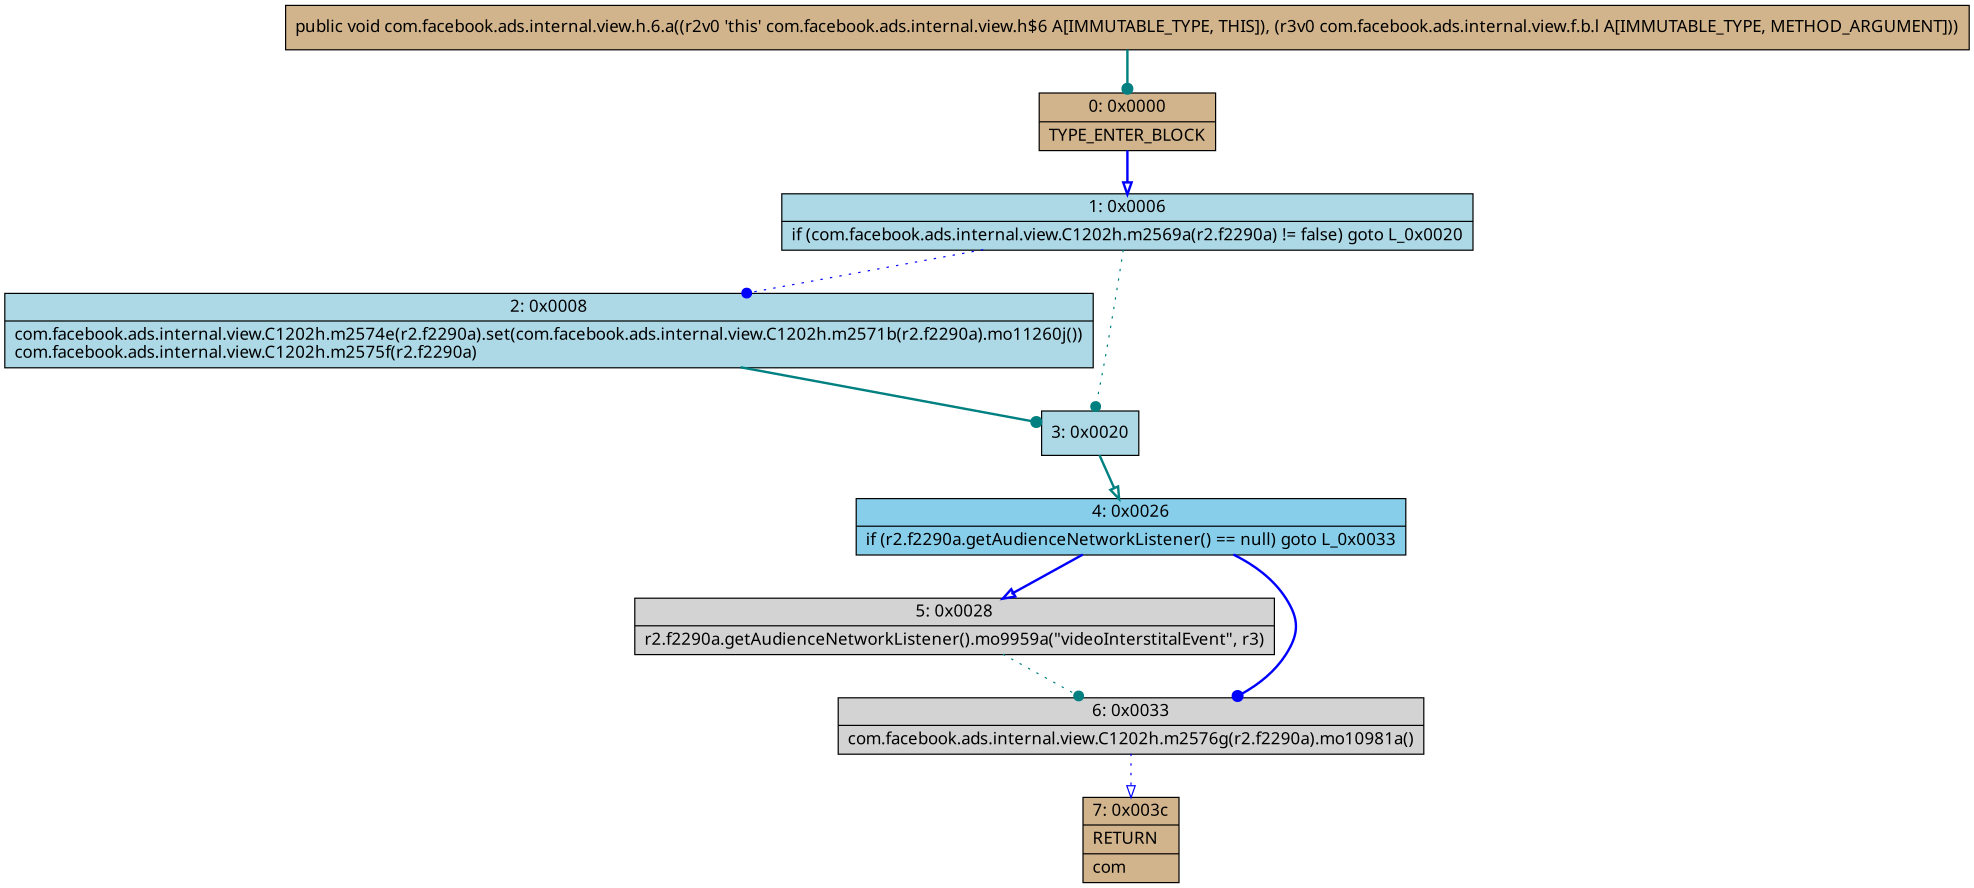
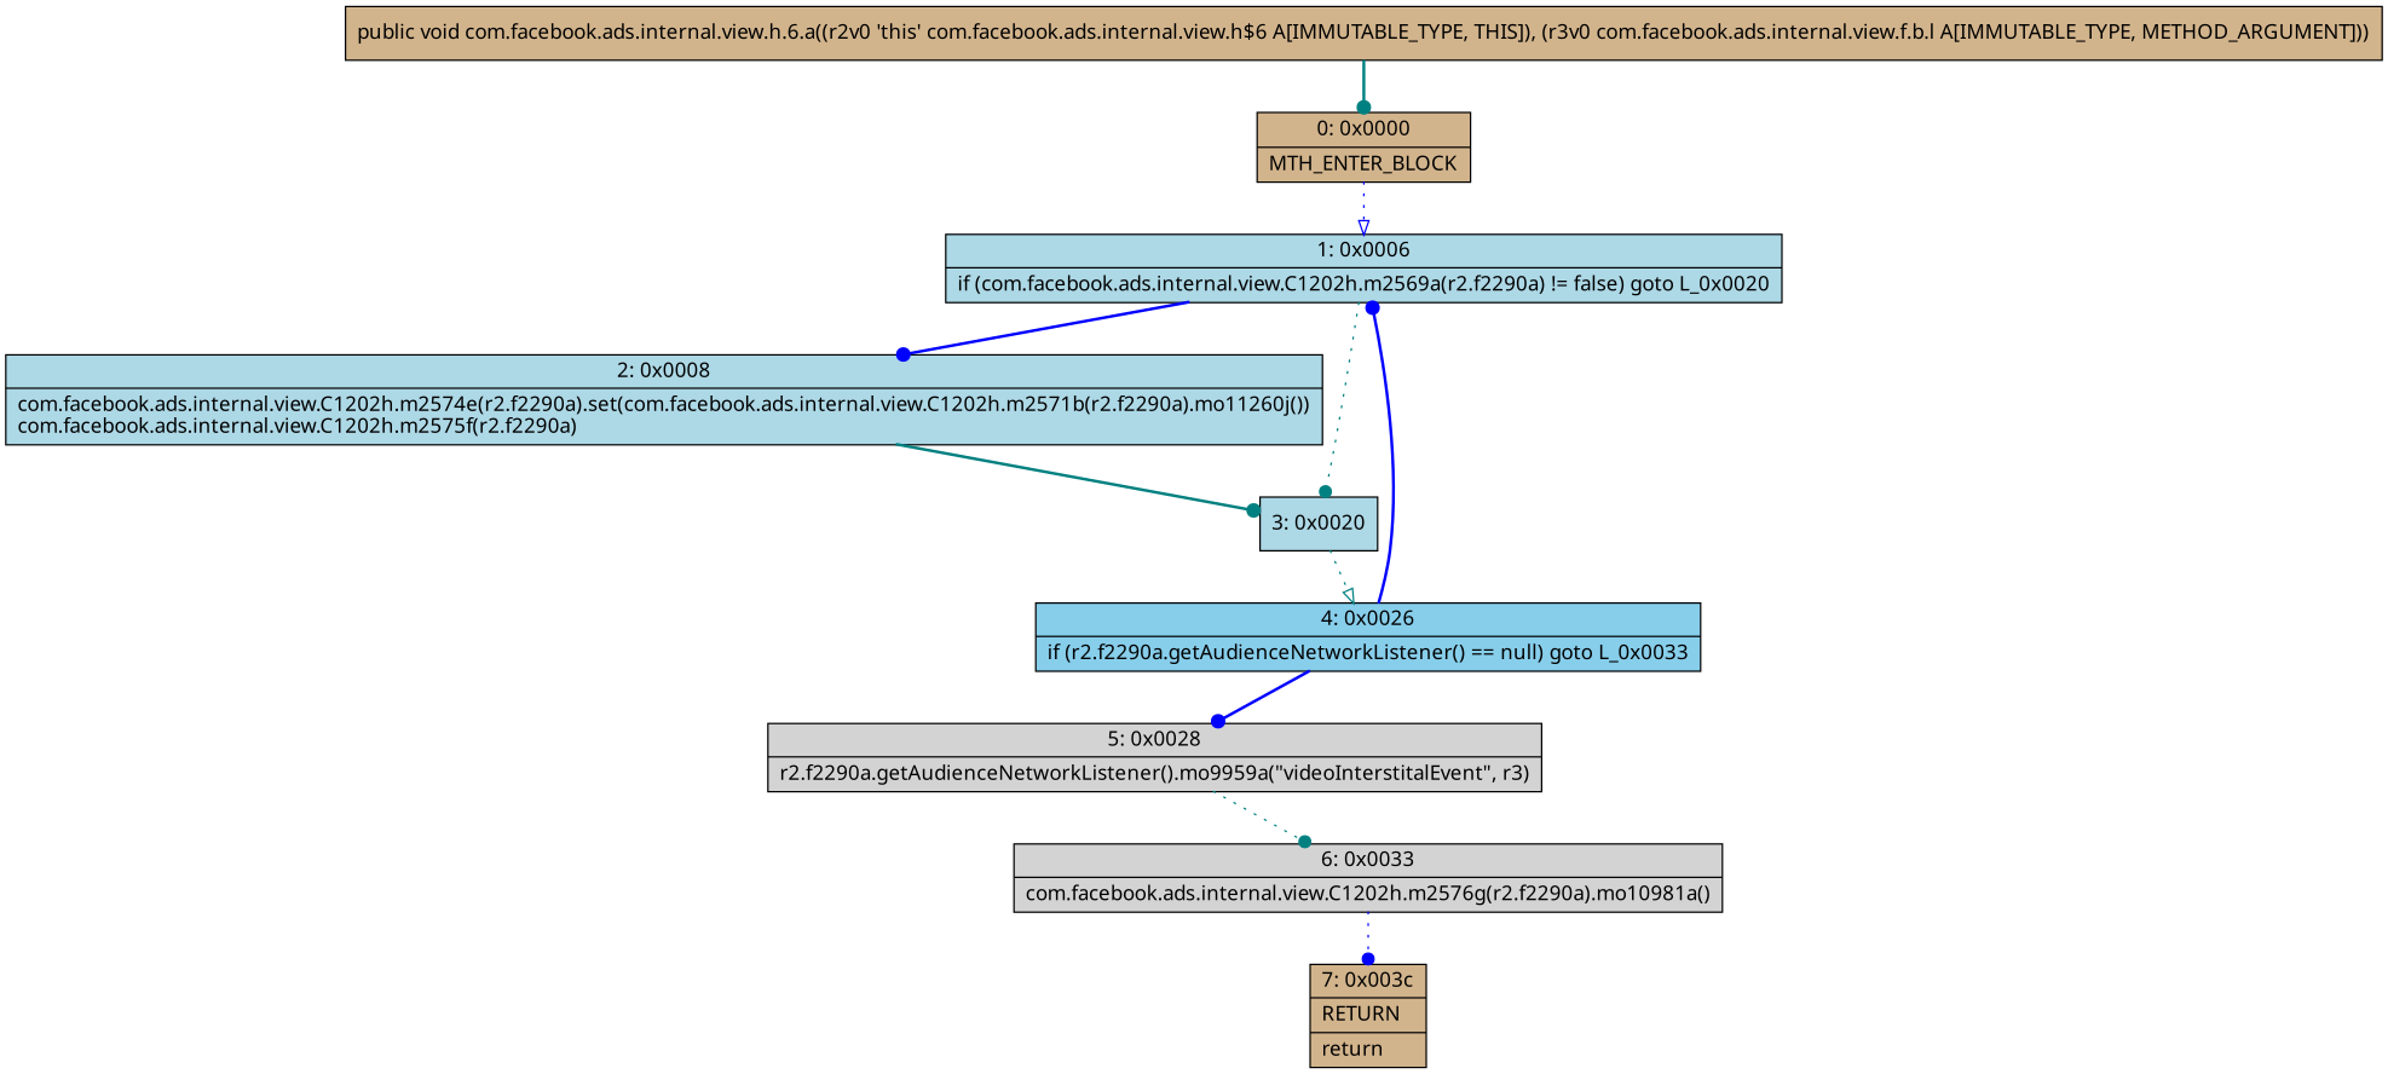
  digraph {
    fontname="Noto Sans"
    node [fillcolor=tan fontname="Noto Sans" shape=record style=filled]
    edge [arrowhead=dot color=blue fontname="Noto Sans" style=dotted]
-   n1 [label="{0\:\ 0x0000|TYPE_ENTER_BLOCK\l}"]
+   n1 [label="{0\:\ 0x0000|MTH_ENTER_BLOCK\l}"]
    n2 [fillcolor=lightblue label="{1\:\ 0x0006|if (com.facebook.ads.internal.view.C1202h.m2569a(r2.f2290a) != false) goto L_0x0020\l}"]
    n3 [fillcolor=lightblue label="{2\:\ 0x0008|com.facebook.ads.internal.view.C1202h.m2574e(r2.f2290a).set(com.facebook.ads.internal.view.C1202h.m2571b(r2.f2290a).mo11260j())\lcom.facebook.ads.internal.view.C1202h.m2575f(r2.f2290a)\l}"]
    n4 [fillcolor=lightblue label="{3\:\ 0x0020}"]
    n5 [fillcolor=skyblue label="{4\:\ 0x0026|if (r2.f2290a.getAudienceNetworkListener() == null) goto L_0x0033\l}"]
    n6 [fillcolor=lightgrey label="{5\:\ 0x0028|r2.f2290a.getAudienceNetworkListener().mo9959a(\"videoInterstitalEvent\", r3)\l}"]
    n7 [fillcolor=lightgrey label="{6\:\ 0x0033|com.facebook.ads.internal.view.C1202h.m2576g(r2.f2290a).mo10981a()\l}"]
-   n8 [label="{7\:\ 0x003c|RETURN\l|com\l}"]
+   n8 [label="{7\:\ 0x003c|RETURN\l|return\l}"]
    n9 [label="{public void com.facebook.ads.internal.view.h.6.a((r2v0 'this' com.facebook.ads.internal.view.h$6 A[IMMUTABLE_TYPE, THIS]), (r3v0 com.facebook.ads.internal.view.f.b.l A[IMMUTABLE_TYPE, METHOD_ARGUMENT])) }"]
-   n1 -> n2 [arrowhead=onormal style=bold]
-   n2 -> n3
+   n1 -> n2 [arrowhead=onormal]
+   n2 -> n3 [style=bold]
    n2 -> n4 [color=teal]
    n3 -> n4 [color=teal style=bold]
-   n4 -> n5 [arrowhead=onormal color=teal style=bold]
-   n5 -> n6 [arrowhead=onormal style=bold]
-   n5 -> n7 [style=bold]
+   n4 -> n5 [arrowhead=onormal color=teal]
+   n5 -> n6 [style=bold]
+   n5 -> n2 [style=bold]
    n6 -> n7 [color=teal]
-   n7 -> n8 [arrowhead=onormal]
+   n7 -> n8
    n9 -> n1 [color=teal style=bold]
  }
